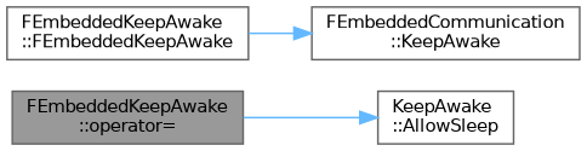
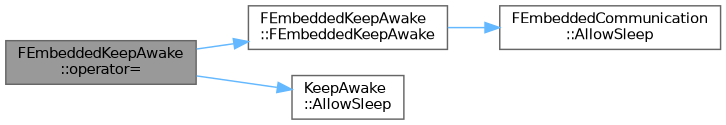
  digraph {
    rankdir=LR
    node [color=grey40 fillcolor=white fontname=Helvetica fontsize=10 shape=box style=filled]
    edge [color=steelblue1 fontname=Helvetica fontsize=10 labelfontname=Helvetica labelfontsize=10 style=solid]
    n1 [color=gray40 fillcolor=grey60 fontcolor=black height=0.2 label="FEmbeddedKeepAwake\l::operator=" width=0.4]
    n2 [height=0.2 label="FEmbeddedKeepAwake\l::FEmbeddedKeepAwake" width=0.4]
    n3 [height=0.2 label="KeepAwake\l::AllowSleep" width=0.4]
-   n4 [height=0.2 label="FEmbeddedCommunication\l::KeepAwake" width=0.4]
+   n4 [height=0.2 label="FEmbeddedCommunication\l::AllowSleep" width=0.4]
+   n1 -> n2
    n1 -> n3
    n2 -> n4
  }
